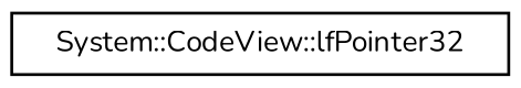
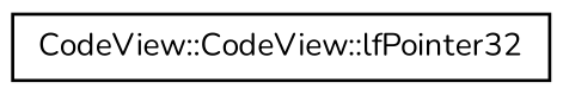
  digraph {
    rankdir=TB
    fontname=Nunito
-   n1 [color=black fillcolor=white fontname=Nunito fontsize=10 height=0.2 label="System::CodeView::lfPointer32" shape=record style=filled width=0.4]
+   n1 [color=black fillcolor=white fontname=Nunito fontsize=10 height=0.2 label="CodeView::CodeView::lfPointer32" shape=record style=filled width=0.4]
  }
